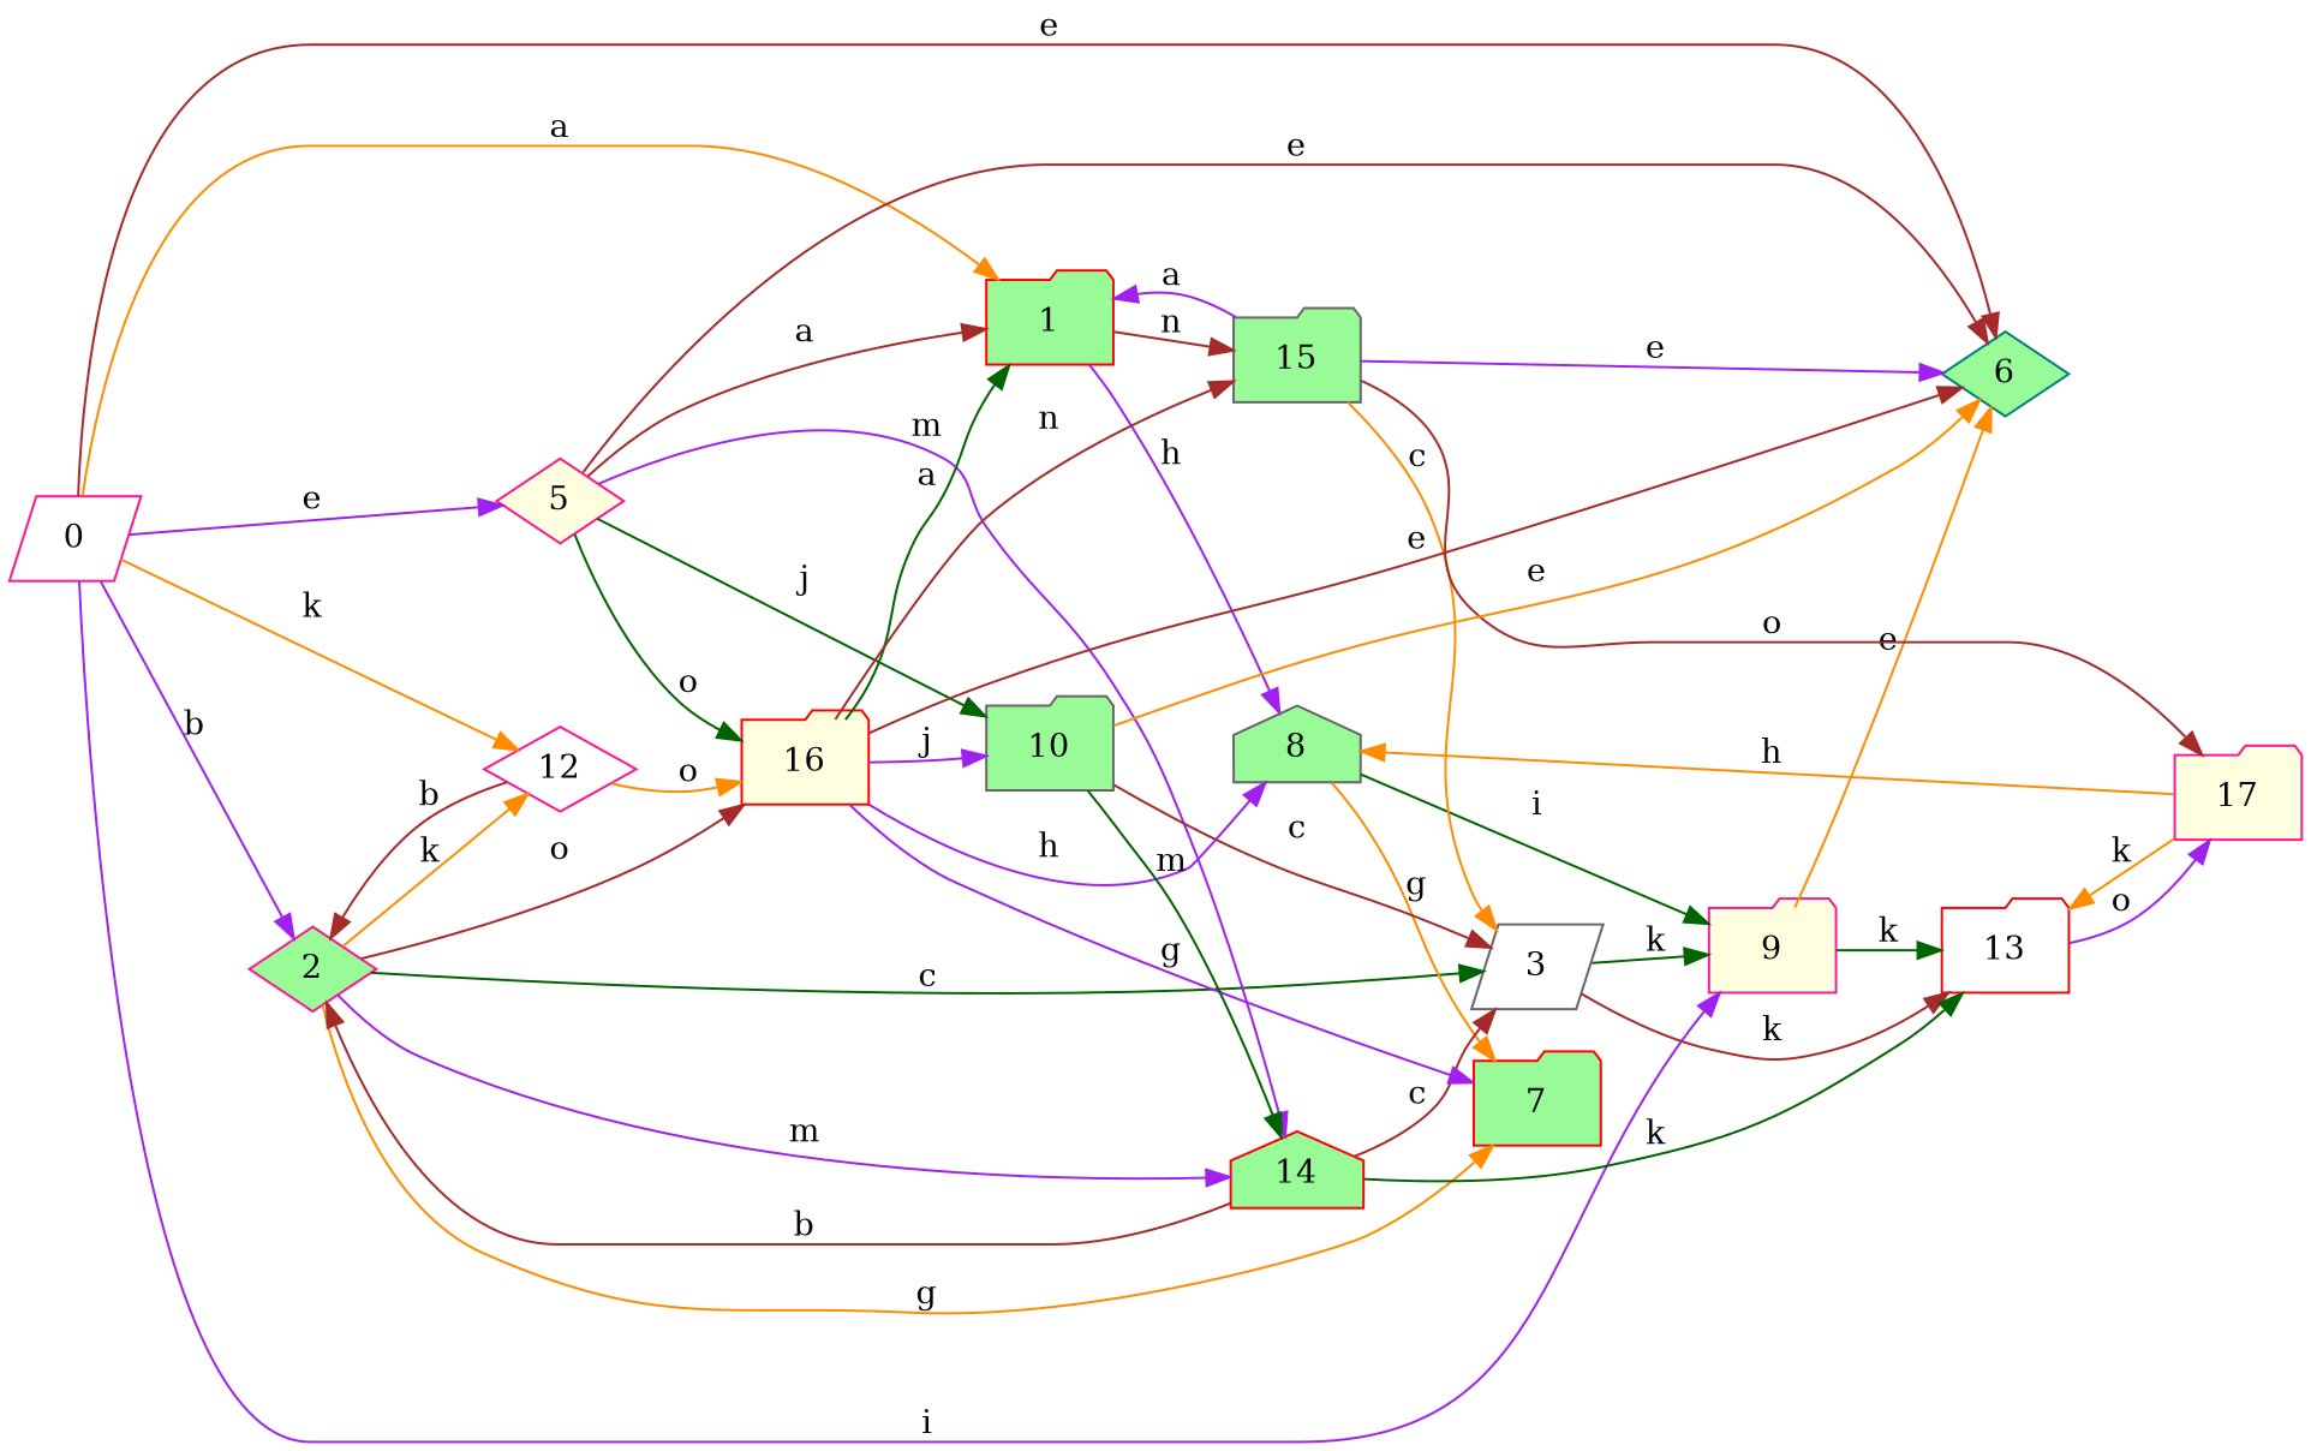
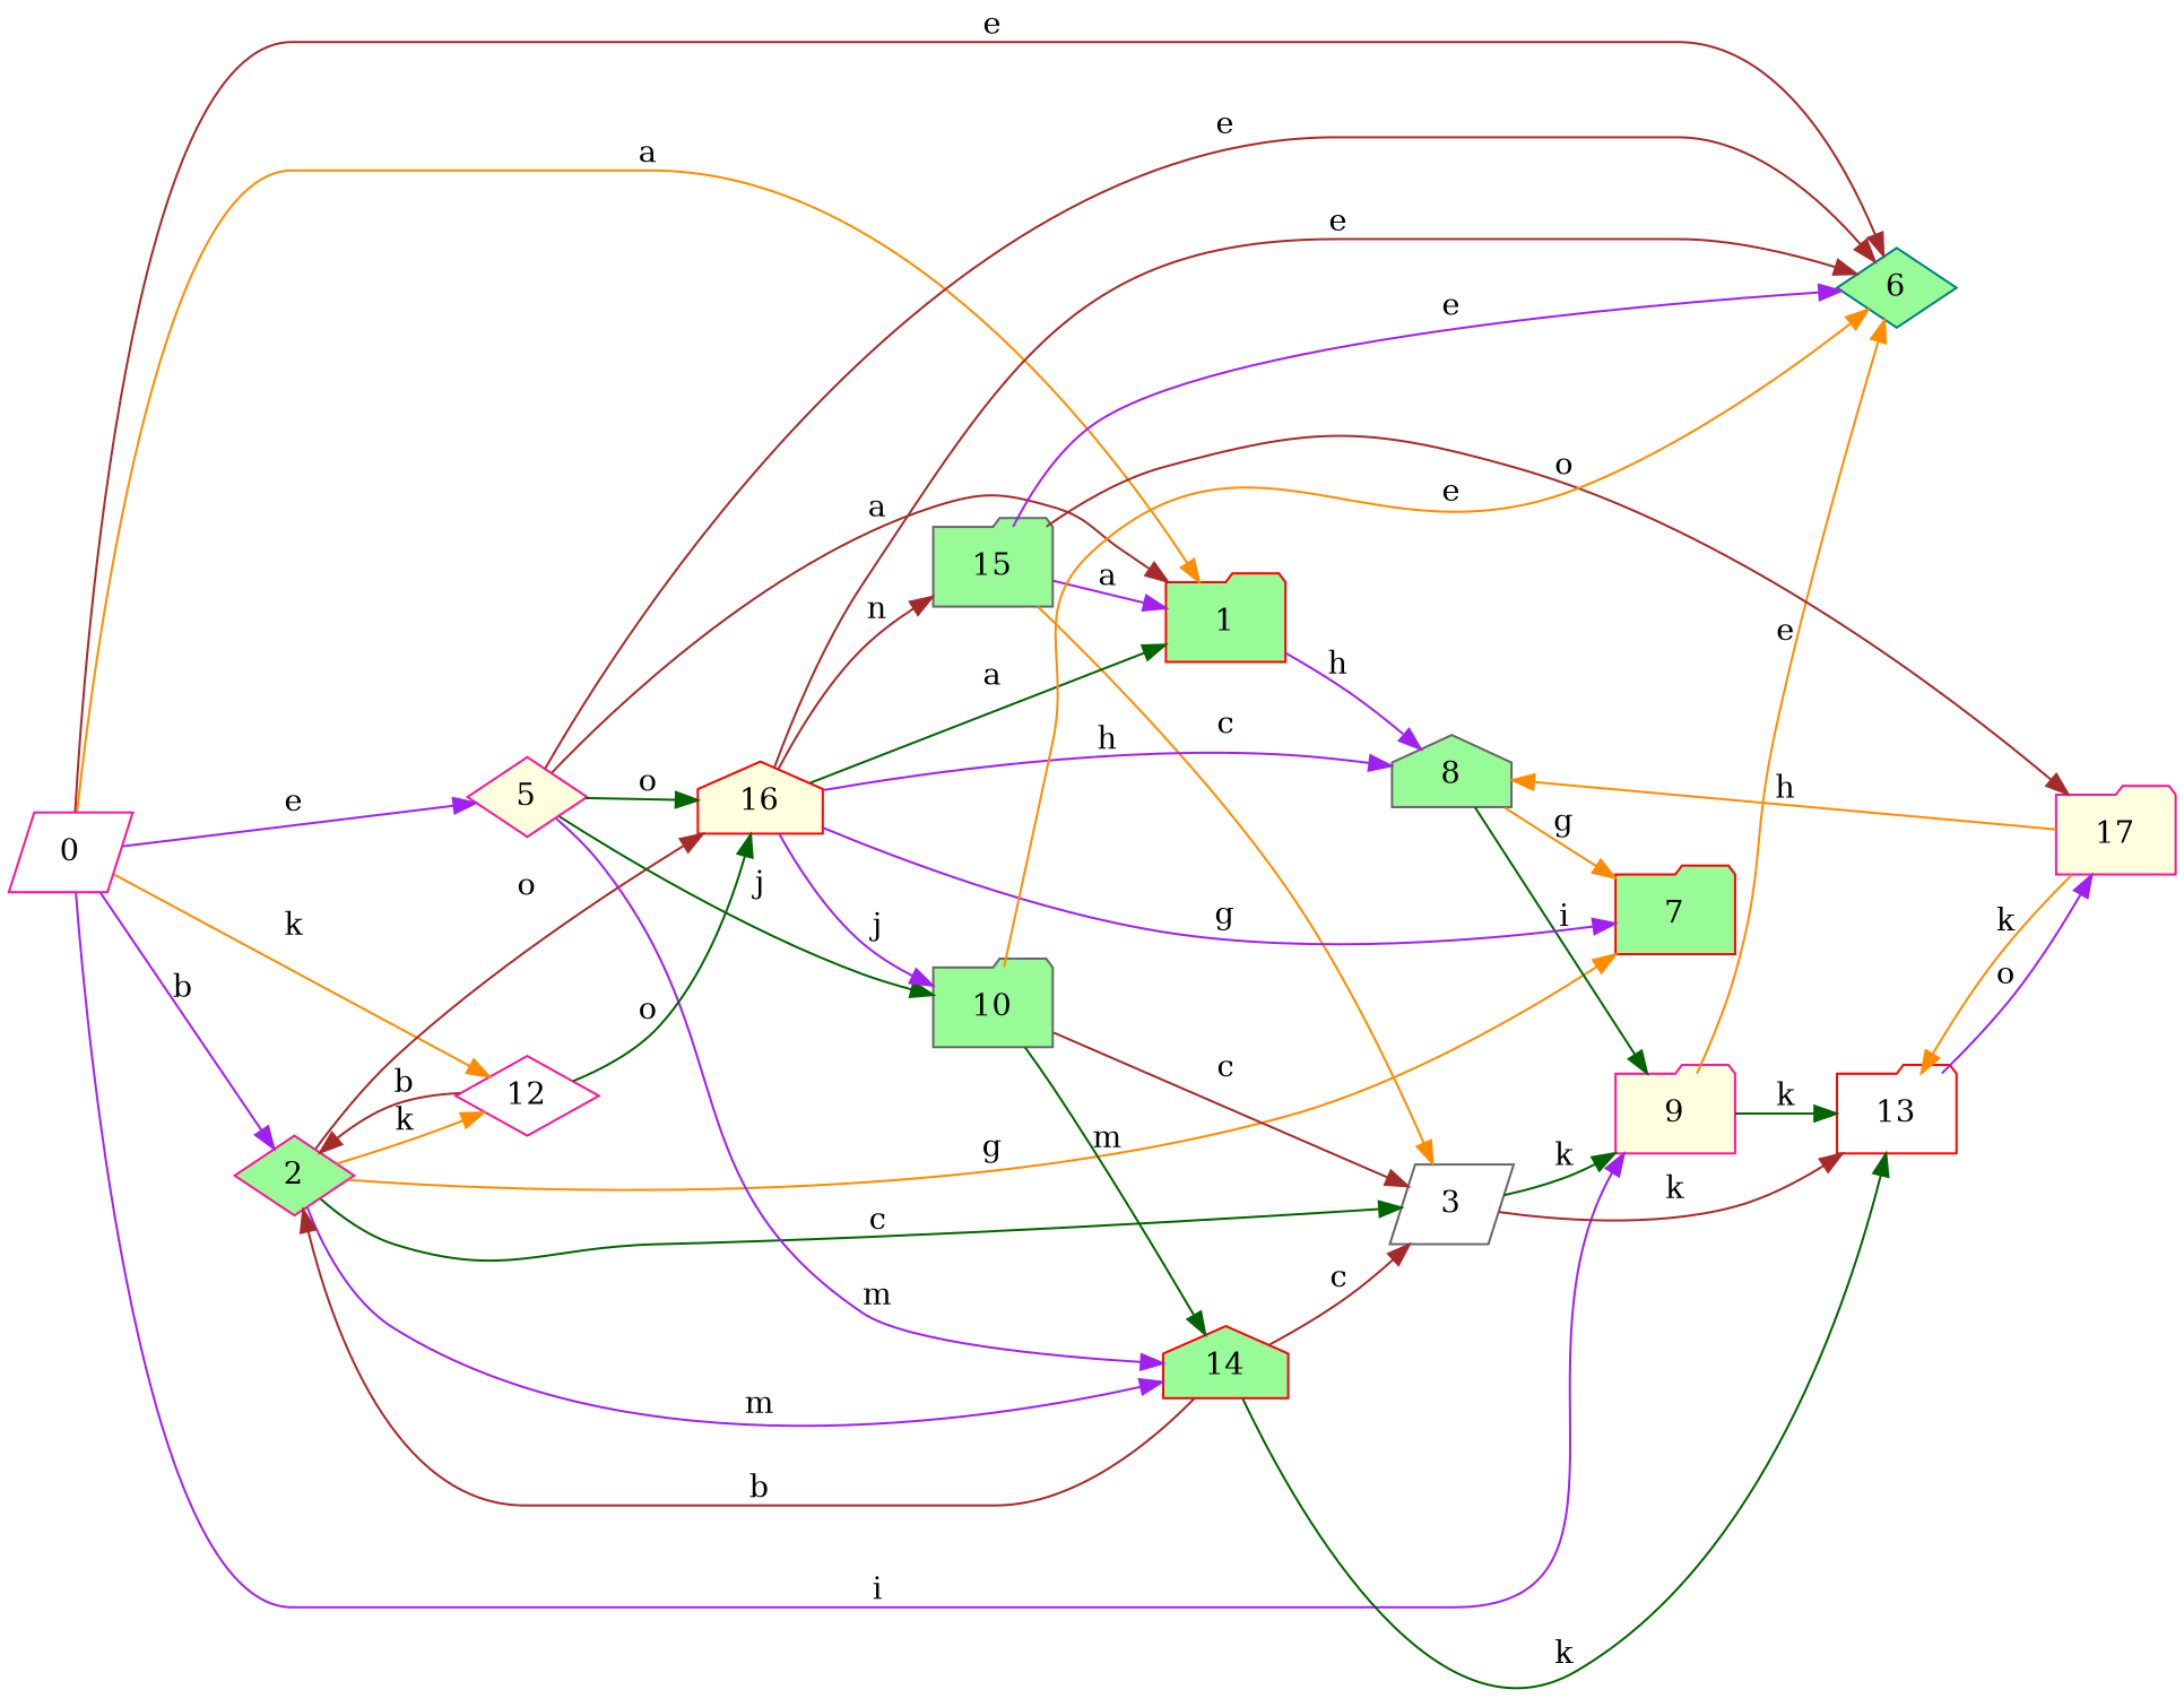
  strict digraph {
    rankdir=LR
    node [color=deeppink fillcolor=palegreen shape=folder style=filled]
    edge [color=brown]
    0 [fillcolor=white shape=parallelogram]
    1 [color=red]
    2 [shape=diamond]
    5 [fillcolor=lightyellow shape=diamond]
    6 [color=teal shape=diamond]
    9 [fillcolor=lightyellow]
    12 [fillcolor=white shape=diamond]
    8 [color=gray40 shape=house]
    15 [color=gray40]
    3 [color=gray40 fillcolor=white shape=parallelogram]
    7 [color=red]
    14 [color=red shape=house]
-   16 [color=red fillcolor=lightyellow]
+   16 [color=red fillcolor=lightyellow shape=house]
    10 [color=gray40]
    13 [color=red fillcolor=white]
    17 [fillcolor=lightyellow]
    0 -> 1 [color=darkorange label=a]
    0 -> 2 [color=purple label=b]
    0 -> 5 [color=purple label=e]
    0 -> 6 [label=e]
    0 -> 9 [color=purple label=i]
    0 -> 12 [color=darkorange label=k]
    1 -> 8 [color=purple label=h]
-   1 -> 15 [label=n]
    2 -> 12 [color=darkorange label=k]
    2 -> 3 [color=darkgreen label=c]
    2 -> 7 [color=darkorange label=g]
    2 -> 14 [color=purple label=m]
    2 -> 16 [label=o]
    5 -> 1 [label=a]
    5 -> 6 [label=e]
    5 -> 14 [color=purple label=m]
    5 -> 16 [color=darkgreen label=o]
    5 -> 10 [color=darkgreen label=j]
    9 -> 6 [color=darkorange label=e]
    9 -> 13 [color=darkgreen label=k]
    12 -> 2 [label=b]
-   12 -> 16 [color=darkorange label=o]
+   12 -> 16 [color=darkgreen label=o]
    8 -> 9 [color=darkgreen label=i]
    8 -> 7 [color=darkorange label=g]
    15 -> 1 [color=purple label=a]
    15 -> 6 [color=purple label=e]
    15 -> 3 [color=darkorange label=c]
    15 -> 17 [label=o]
    3 -> 9 [color=darkgreen label=k]
    3 -> 13 [label=k]
    14 -> 2 [label=b]
    14 -> 3 [label=c]
    14 -> 13 [color=darkgreen label=k]
    16 -> 1 [color=darkgreen label=a]
    16 -> 6 [label=e]
    16 -> 8 [color=purple label=h]
    16 -> 15 [label=n]
    16 -> 7 [color=purple label=g]
    16 -> 10 [color=purple label=j]
    10 -> 6 [color=darkorange label=e]
    10 -> 3 [label=c]
    10 -> 14 [color=darkgreen label=m]
    13 -> 17 [color=purple label=o]
    17 -> 8 [color=darkorange label=h]
    17 -> 13 [color=darkorange label=k]
  }
